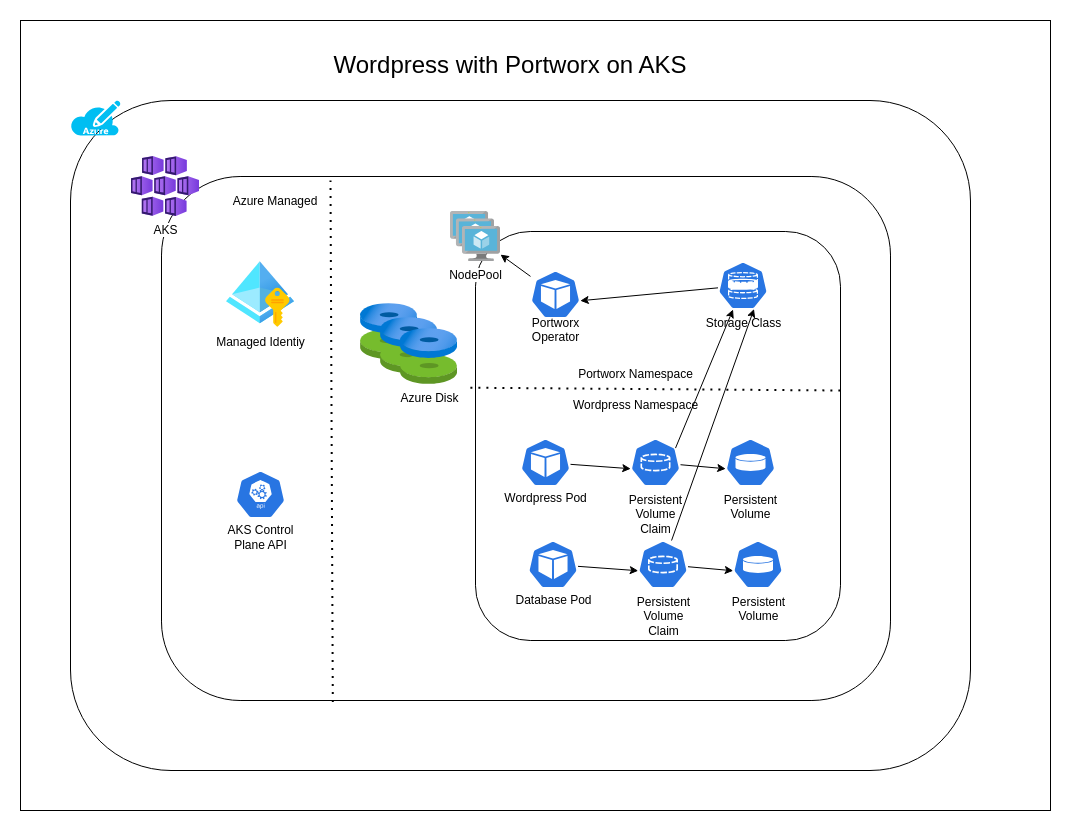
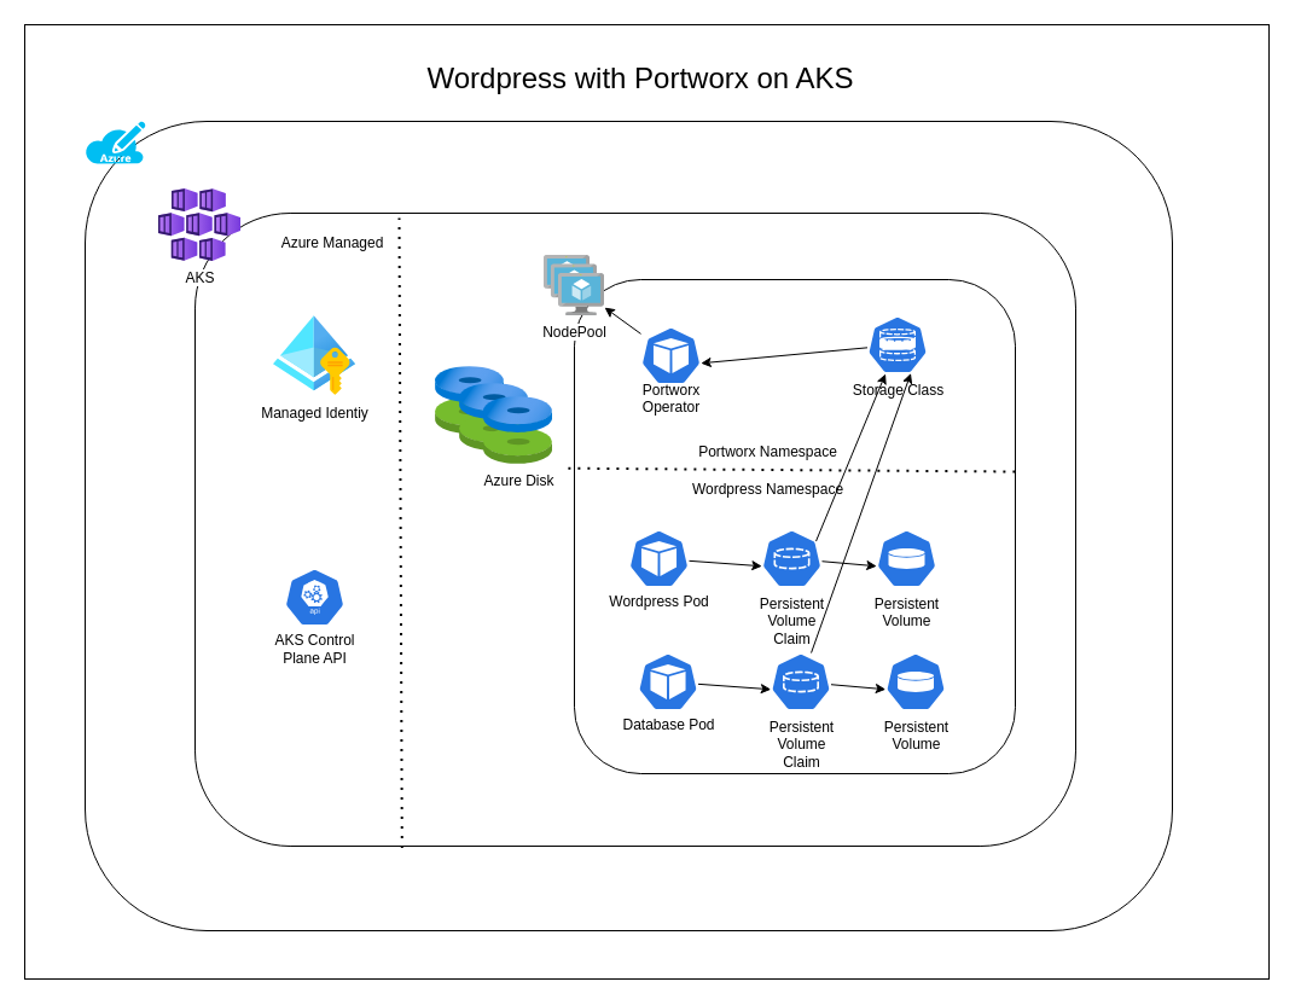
  <mxCell id="0" />
  <mxCell id="1" parent="0" />
  <mxCell id="2" value="" style="rounded=0;whiteSpace=wrap;html=1;fontSize=12;" parent="1" vertex="1"><mxGeometry x="20" y="20" width="1030" height="790" as="geometry" /></mxCell>
  <mxCell id="3" value="" style="rounded=1;whiteSpace=wrap;html=1;" parent="1" vertex="1"><mxGeometry x="70" y="100" width="900" height="670" as="geometry" /></mxCell>
  <mxCell id="4" value="" style="verticalLabelPosition=bottom;html=1;verticalAlign=top;align=center;strokeColor=none;fillColor=#00BEF2;shape=mxgraph.azure.azure_subscription;" parent="1" vertex="1"><mxGeometry x="70" y="100" width="50" height="35" as="geometry" /></mxCell>
  <mxCell id="5" value="" style="rounded=1;whiteSpace=wrap;html=1;" parent="1" vertex="1"><mxGeometry x="161" y="176" width="729" height="524" as="geometry" /></mxCell>
  <mxCell id="6" value="AKS" style="aspect=fixed;html=1;points=[];align=center;image;fontSize=12;image=img/lib/azure2/compute/Kubernetes_Services.svg;" parent="1" vertex="1"><mxGeometry x="131" y="156" width="68" height="60" as="geometry" /></mxCell>
  <mxCell id="7" value="" style="rounded=1;whiteSpace=wrap;html=1;" parent="1" vertex="1"><mxGeometry x="475" y="231" width="365" height="409" as="geometry" /></mxCell>
  <mxCell id="8" value="NodePool" style="sketch=0;aspect=fixed;html=1;points=[];align=center;image;fontSize=12;image=img/lib/mscae/VM_Scale_Set.svg;" parent="1" vertex="1"><mxGeometry x="450" y="211" width="50" height="50" as="geometry" /></mxCell>
  <mxCell id="9" style="edgeStyle=none;html=1;entryX=0.005;entryY=0.63;entryDx=0;entryDy=0;entryPerimeter=0;" parent="1" source="10" target="22" edge="1"><mxGeometry relative="1" as="geometry" /></mxCell>
  <mxCell id="10" value="&lt;br&gt;&lt;br&gt;&lt;br&gt;&lt;br&gt;&lt;br&gt;Wordpress Pod" style="sketch=0;html=1;dashed=0;whitespace=wrap;fillColor=#2875E2;strokeColor=#ffffff;points=[[0.005,0.63,0],[0.1,0.2,0],[0.9,0.2,0],[0.5,0,0],[0.995,0.63,0],[0.72,0.99,0],[0.5,1,0],[0.28,0.99,0]];shape=mxgraph.kubernetes.icon;prIcon=pod" parent="1" vertex="1"><mxGeometry x="520" y="438" width="50" height="48" as="geometry" /></mxCell>
  <mxCell id="11" value="&lt;br&gt;&lt;br&gt;&lt;br&gt;&lt;br&gt;&lt;br&gt;&lt;br&gt;AKS Control&lt;br&gt;Plane API" style="sketch=0;html=1;dashed=0;whitespace=wrap;fillColor=#2875E2;strokeColor=#ffffff;points=[[0.005,0.63,0],[0.1,0.2,0],[0.9,0.2,0],[0.5,0,0],[0.995,0.63,0],[0.72,0.99,0],[0.5,1,0],[0.28,0.99,0]];shape=mxgraph.kubernetes.icon;prIcon=api" parent="1" vertex="1"><mxGeometry x="235" y="470" width="50" height="48" as="geometry" /></mxCell>
- <mxCell id="12" value="&lt;font style=&quot;font-size: 24px&quot;&gt;Wordpress with Portworx on AKS&lt;/font&gt;" style="text;html=1;strokeColor=none;fillColor=none;align=center;verticalAlign=middle;whiteSpace=wrap;rounded=0;" parent="1" vertex="1"><mxGeometry x="280" y="50" width="460" height="30" as="geometry" /></mxCell>
+ <mxCell id="12" value="&lt;font style=&quot;font-size: 24px&quot;&gt;Wordpress with Portworx on AKS&lt;/font&gt;" style="text;html=1;strokeColor=none;fillColor=none;align=center;verticalAlign=middle;whiteSpace=wrap;rounded=0;" parent="1" vertex="1"><mxGeometry x="300" y="50" width="460" height="30" as="geometry" /></mxCell>
  <mxCell id="13" value="" style="endArrow=none;dashed=1;html=1;dashPattern=1 3;strokeWidth=2;fontSize=12;exitX=-0.014;exitY=0.382;exitDx=0;exitDy=0;exitPerimeter=0;" parent="1" source="7" edge="1"><mxGeometry width="50" height="50" relative="1" as="geometry"><mxPoint x="500" y="405" as="sourcePoint" /><mxPoint x="840" y="390" as="targetPoint" /></mxGeometry></mxCell>
  <mxCell id="14" value="Portworx Namespace" style="text;html=1;strokeColor=none;fillColor=none;align=center;verticalAlign=middle;whiteSpace=wrap;rounded=0;fontSize=12;" parent="1" vertex="1"><mxGeometry x="552.5" y="359" width="165" height="30" as="geometry" /></mxCell>
  <mxCell id="15" value="Wordpress Namespace" style="text;html=1;strokeColor=none;fillColor=none;align=center;verticalAlign=middle;whiteSpace=wrap;rounded=0;fontSize=12;" parent="1" vertex="1"><mxGeometry x="552.5" y="389" width="165" height="31" as="geometry" /></mxCell>
  <mxCell id="16" value="" style="endArrow=none;dashed=1;html=1;dashPattern=1 3;strokeWidth=2;fontSize=12;exitX=0.235;exitY=1.003;exitDx=0;exitDy=0;exitPerimeter=0;" parent="1" source="5" edge="1"><mxGeometry width="50" height="50" relative="1" as="geometry"><mxPoint x="280" y="220" as="sourcePoint" /><mxPoint x="330" y="180" as="targetPoint" /></mxGeometry></mxCell>
  <mxCell id="17" value="Azure&amp;nbsp;Managed" style="text;html=1;strokeColor=none;fillColor=none;align=center;verticalAlign=middle;whiteSpace=wrap;rounded=0;fontSize=12;" parent="1" vertex="1"><mxGeometry x="190" y="186" width="170" height="30" as="geometry" /></mxCell>
  <mxCell id="18" value="Managed Identiy" style="aspect=fixed;html=1;points=[];align=center;image;fontSize=12;image=img/lib/azure2/identity/Managed_Identities.svg;" parent="1" vertex="1"><mxGeometry x="226" y="260" width="68" height="68" as="geometry" /></mxCell>
  <mxCell id="19" style="edgeStyle=none;html=1;" parent="1" source="20" target="8" edge="1"><mxGeometry relative="1" as="geometry"><mxPoint x="450" y="356.921" as="targetPoint" /></mxGeometry></mxCell>
  <mxCell id="20" value="&lt;br&gt;&lt;br&gt;&lt;br&gt;&lt;br&gt;&lt;br&gt;Portworx&lt;br&gt;Operator" style="sketch=0;html=1;dashed=0;whitespace=wrap;fillColor=#2875E2;strokeColor=#ffffff;points=[[0.005,0.63,0],[0.1,0.2,0],[0.9,0.2,0],[0.5,0,0],[0.995,0.63,0],[0.72,0.99,0],[0.5,1,0],[0.28,0.99,0]];shape=mxgraph.kubernetes.icon;prIcon=pod" parent="1" vertex="1"><mxGeometry x="530" y="270" width="50" height="48" as="geometry" /></mxCell>
  <mxCell id="21" style="edgeStyle=none;html=1;entryX=0.005;entryY=0.63;entryDx=0;entryDy=0;entryPerimeter=0;" parent="1" source="22" target="26" edge="1"><mxGeometry relative="1" as="geometry" /></mxCell>
  <mxCell id="22" value="Persistent&lt;br&gt;Volume&lt;br&gt;Claim" style="sketch=0;html=1;dashed=0;whitespace=wrap;fillColor=#2875E2;strokeColor=#ffffff;points=[[0.005,0.63,0],[0.1,0.2,0],[0.9,0.2,0],[0.5,0,0],[0.995,0.63,0],[0.72,0.99,0],[0.5,1,0],[0.28,0.99,0]];verticalLabelPosition=bottom;align=center;verticalAlign=top;shape=mxgraph.kubernetes.icon;prIcon=pvc" parent="1" vertex="1"><mxGeometry x="630" y="438" width="50" height="48" as="geometry" /></mxCell>
  <mxCell id="23" style="edgeStyle=none;html=1;entryX=0.995;entryY=0.63;entryDx=0;entryDy=0;entryPerimeter=0;" parent="1" source="24" target="20" edge="1"><mxGeometry relative="1" as="geometry" /></mxCell>
  <mxCell id="24" value="Storage Class" style="sketch=0;html=1;dashed=0;whitespace=wrap;fillColor=#2875E2;strokeColor=#ffffff;points=[[0.005,0.63,0],[0.1,0.2,0],[0.9,0.2,0],[0.5,0,0],[0.995,0.63,0],[0.72,0.99,0],[0.5,1,0],[0.28,0.99,0]];verticalLabelPosition=bottom;align=center;verticalAlign=top;shape=mxgraph.kubernetes.icon;prIcon=sc" parent="1" vertex="1"><mxGeometry x="717.5" y="261" width="50" height="48" as="geometry" /></mxCell>
  <mxCell id="25" style="edgeStyle=none;html=1;exitX=0.9;exitY=0.2;exitDx=0;exitDy=0;exitPerimeter=0;" parent="1" source="22" target="24" edge="1"><mxGeometry relative="1" as="geometry" /></mxCell>
  <mxCell id="26" value="Persistent&lt;br&gt;Volume" style="sketch=0;html=1;dashed=0;whitespace=wrap;fillColor=#2875E2;strokeColor=#ffffff;points=[[0.005,0.63,0],[0.1,0.2,0],[0.9,0.2,0],[0.5,0,0],[0.995,0.63,0],[0.72,0.99,0],[0.5,1,0],[0.28,0.99,0]];verticalLabelPosition=bottom;align=center;verticalAlign=top;shape=mxgraph.kubernetes.icon;prIcon=pv" parent="1" vertex="1"><mxGeometry x="725" y="438" width="50" height="48" as="geometry" /></mxCell>
  <mxCell id="27" value="" style="aspect=fixed;html=1;points=[];align=center;image;fontSize=12;image=img/lib/azure2/compute/Disks.svg;" parent="1" vertex="1"><mxGeometry x="360" y="303" width="57.0" height="56.0" as="geometry" /></mxCell>
  <mxCell id="28" value="" style="aspect=fixed;html=1;points=[];align=center;image;fontSize=12;image=img/lib/azure2/compute/Disks.svg;" parent="1" vertex="1"><mxGeometry x="380" y="317" width="57.0" height="56.0" as="geometry" /></mxCell>
  <mxCell id="29" value="Azure Disk" style="aspect=fixed;html=1;points=[];align=center;image;fontSize=12;image=img/lib/azure2/compute/Disks.svg;" parent="1" vertex="1"><mxGeometry x="400" y="328" width="57.0" height="56.0" as="geometry" /></mxCell>
  <mxCell id="30" style="edgeStyle=none;html=1;entryX=0.005;entryY=0.63;entryDx=0;entryDy=0;entryPerimeter=0;" edge="1" parent="1" source="31" target="34"><mxGeometry relative="1" as="geometry" /></mxCell>
  <mxCell id="31" value="&lt;br&gt;&lt;br&gt;&lt;br&gt;&lt;br&gt;&lt;br&gt;Database Pod" style="sketch=0;html=1;dashed=0;whitespace=wrap;fillColor=#2875E2;strokeColor=#ffffff;points=[[0.005,0.63,0],[0.1,0.2,0],[0.9,0.2,0],[0.5,0,0],[0.995,0.63,0],[0.72,0.99,0],[0.5,1,0],[0.28,0.99,0]];shape=mxgraph.kubernetes.icon;prIcon=pod" vertex="1" parent="1"><mxGeometry x="527.5" y="540" width="50" height="48" as="geometry" /></mxCell>
  <mxCell id="32" style="edgeStyle=none;html=1;entryX=0.005;entryY=0.63;entryDx=0;entryDy=0;entryPerimeter=0;" edge="1" parent="1" source="34" target="35"><mxGeometry relative="1" as="geometry" /></mxCell>
  <mxCell id="33" style="edgeStyle=none;html=1;entryX=0.72;entryY=0.99;entryDx=0;entryDy=0;entryPerimeter=0;" edge="1" parent="1" source="34" target="24"><mxGeometry relative="1" as="geometry" /></mxCell>
  <mxCell id="34" value="Persistent&lt;br&gt;Volume&lt;br&gt;Claim" style="sketch=0;html=1;dashed=0;whitespace=wrap;fillColor=#2875E2;strokeColor=#ffffff;points=[[0.005,0.63,0],[0.1,0.2,0],[0.9,0.2,0],[0.5,0,0],[0.995,0.63,0],[0.72,0.99,0],[0.5,1,0],[0.28,0.99,0]];verticalLabelPosition=bottom;align=center;verticalAlign=top;shape=mxgraph.kubernetes.icon;prIcon=pvc" vertex="1" parent="1"><mxGeometry x="637.5" y="540" width="50" height="48" as="geometry" /></mxCell>
  <mxCell id="35" value="Persistent&lt;br&gt;Volume" style="sketch=0;html=1;dashed=0;whitespace=wrap;fillColor=#2875E2;strokeColor=#ffffff;points=[[0.005,0.63,0],[0.1,0.2,0],[0.9,0.2,0],[0.5,0,0],[0.995,0.63,0],[0.72,0.99,0],[0.5,1,0],[0.28,0.99,0]];verticalLabelPosition=bottom;align=center;verticalAlign=top;shape=mxgraph.kubernetes.icon;prIcon=pv" vertex="1" parent="1"><mxGeometry x="732.5" y="540" width="50" height="48" as="geometry" /></mxCell>
